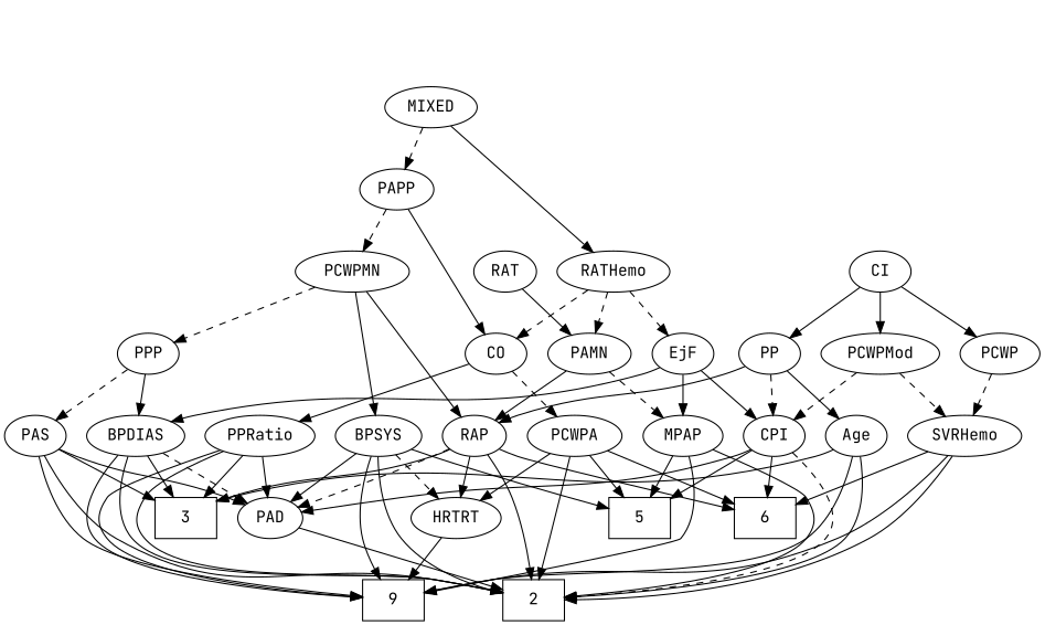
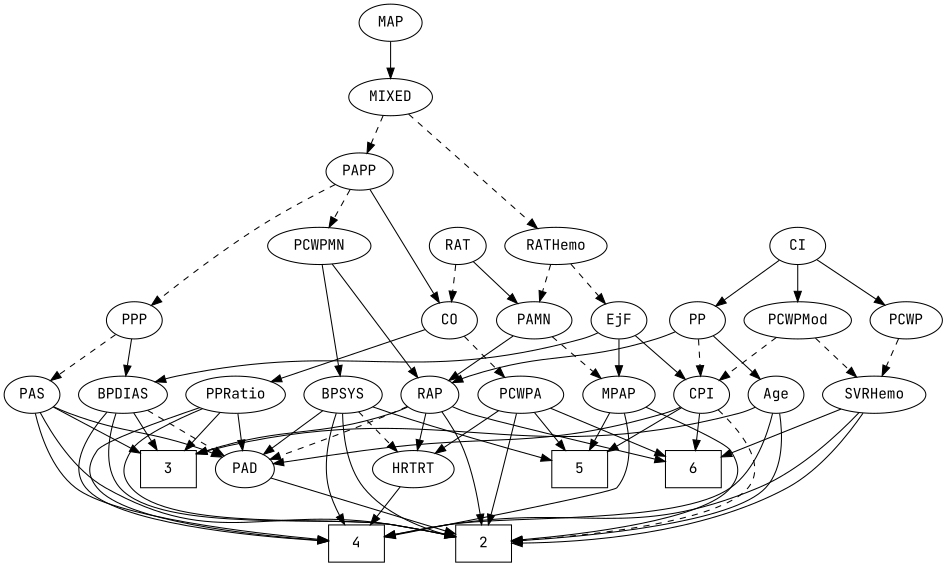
  strict digraph {
    fontname="JetBrains Mono"
    node [fontname="JetBrains Mono"]
    edge [fontname="JetBrains Mono" style=solid]
    n1 [height=0.5 label=6 shape=box width=0.75]
    2 [height=0.5 shape=box width=0.75]
    3 [height=0.5 shape=box width=0.75]
-   4 [height=0.5 shape=box width=0.75 label=9]
+   4 [height=0.5 shape=box width=0.75]
    5 [height=0.5 shape=box width=0.75]
    Age [height=0.5 width=0.75]
    EjF [height=0.5 width=0.75]
    MPAP [height=0.5 width=0.97491]
    CPI [height=0.5 width=0.75]
    BPDIAS [height=0.5 width=1.1735]
    PAD [height=0.5 width=0.79437]
    RAP [height=0.5 width=0.77632]
    HRTRT [height=0.5 width=1.1013]
    MIXED [height=0.5 width=1.1193]
    RATHemo [height=0.5 width=1.3721]
    PAPP [height=0.5 width=0.88464]
    PAMN [height=0.5 width=1.011]
    CO [height=0.5 width=0.75]
    PCWPMN [height=0.5 width=1.3902]
    PPP [height=0.5 width=0.75]
    PCWPA [height=0.5 width=1.1555]
    PPRatio [height=0.5 width=1.1013]
    BPSYS [height=0.5 width=1.0471]
    PAS [height=0.5 width=0.75]
    RAT [height=0.5 width=0.75827]
    CI [height=0.5 width=0.75]
    PCWPMod [height=0.5 width=1.4443]
    PP [height=0.5 width=0.75]
    PCWP [height=0.5 width=0.97491]
    SVRHemo [height=0.5 width=1.3902]
+   MAP [height=0.5 width=0.84854]
    Age -> 2
    Age -> 3
    Age -> 4
    EjF -> MPAP
    EjF -> CPI
    EjF -> BPDIAS
    MPAP -> 2
    MPAP -> 4
    MPAP -> 5
    CPI -> n1
    CPI -> 2 [style=dashed]
    CPI -> 5
    CPI -> PAD
    BPDIAS -> 2
    BPDIAS -> 3
    BPDIAS -> 4
    BPDIAS -> PAD [style=dashed]
    PAD -> 2
    RAP -> n1
    RAP -> 2
    RAP -> 3
    RAP -> PAD [style=dashed]
    RAP -> HRTRT
    HRTRT -> 4
-   MIXED -> RATHemo
+   MIXED -> RATHemo [style=dashed]
    MIXED -> PAPP [style=dashed]
    RATHemo -> EjF [style=dashed]
    RATHemo -> PAMN [style=dashed]
    PAPP -> CO
    PAPP -> PCWPMN [style=dashed]
-   PCWPMN -> PPP [style=dashed]
+   PAPP -> PPP [style=dashed]
    PAMN -> MPAP [style=dashed]
    PAMN -> RAP
    CO -> PCWPA [style=dashed]
    CO -> PPRatio
    PCWPMN -> RAP
    PCWPMN -> BPSYS
    PPP -> BPDIAS
    PPP -> PAS [style=dashed]
    PCWPA -> n1
    PCWPA -> 2
    PCWPA -> 5
    PCWPA -> HRTRT
    PPRatio -> 2
    PPRatio -> 3
    PPRatio -> 4
    PPRatio -> PAD
    BPSYS -> 2
    BPSYS -> 4
    BPSYS -> 5
    BPSYS -> PAD
    BPSYS -> HRTRT [style=dashed]
    PAS -> 2
    PAS -> 3
    PAS -> 4
    PAS -> PAD
    RAT -> PAMN
-   RATHemo -> CO [style=dashed]
+   RAT -> CO [style=dashed]
    CI -> PCWPMod
    CI -> PP
    CI -> PCWP
    PCWPMod -> CPI [style=dashed]
    PCWPMod -> SVRHemo [style=dashed]
    PP -> Age
    PP -> CPI [style=dashed]
    PP -> RAP
    PCWP -> SVRHemo [style=dashed]
    SVRHemo -> n1
    SVRHemo -> 2
    SVRHemo -> 4
+   MAP -> MIXED
  }
